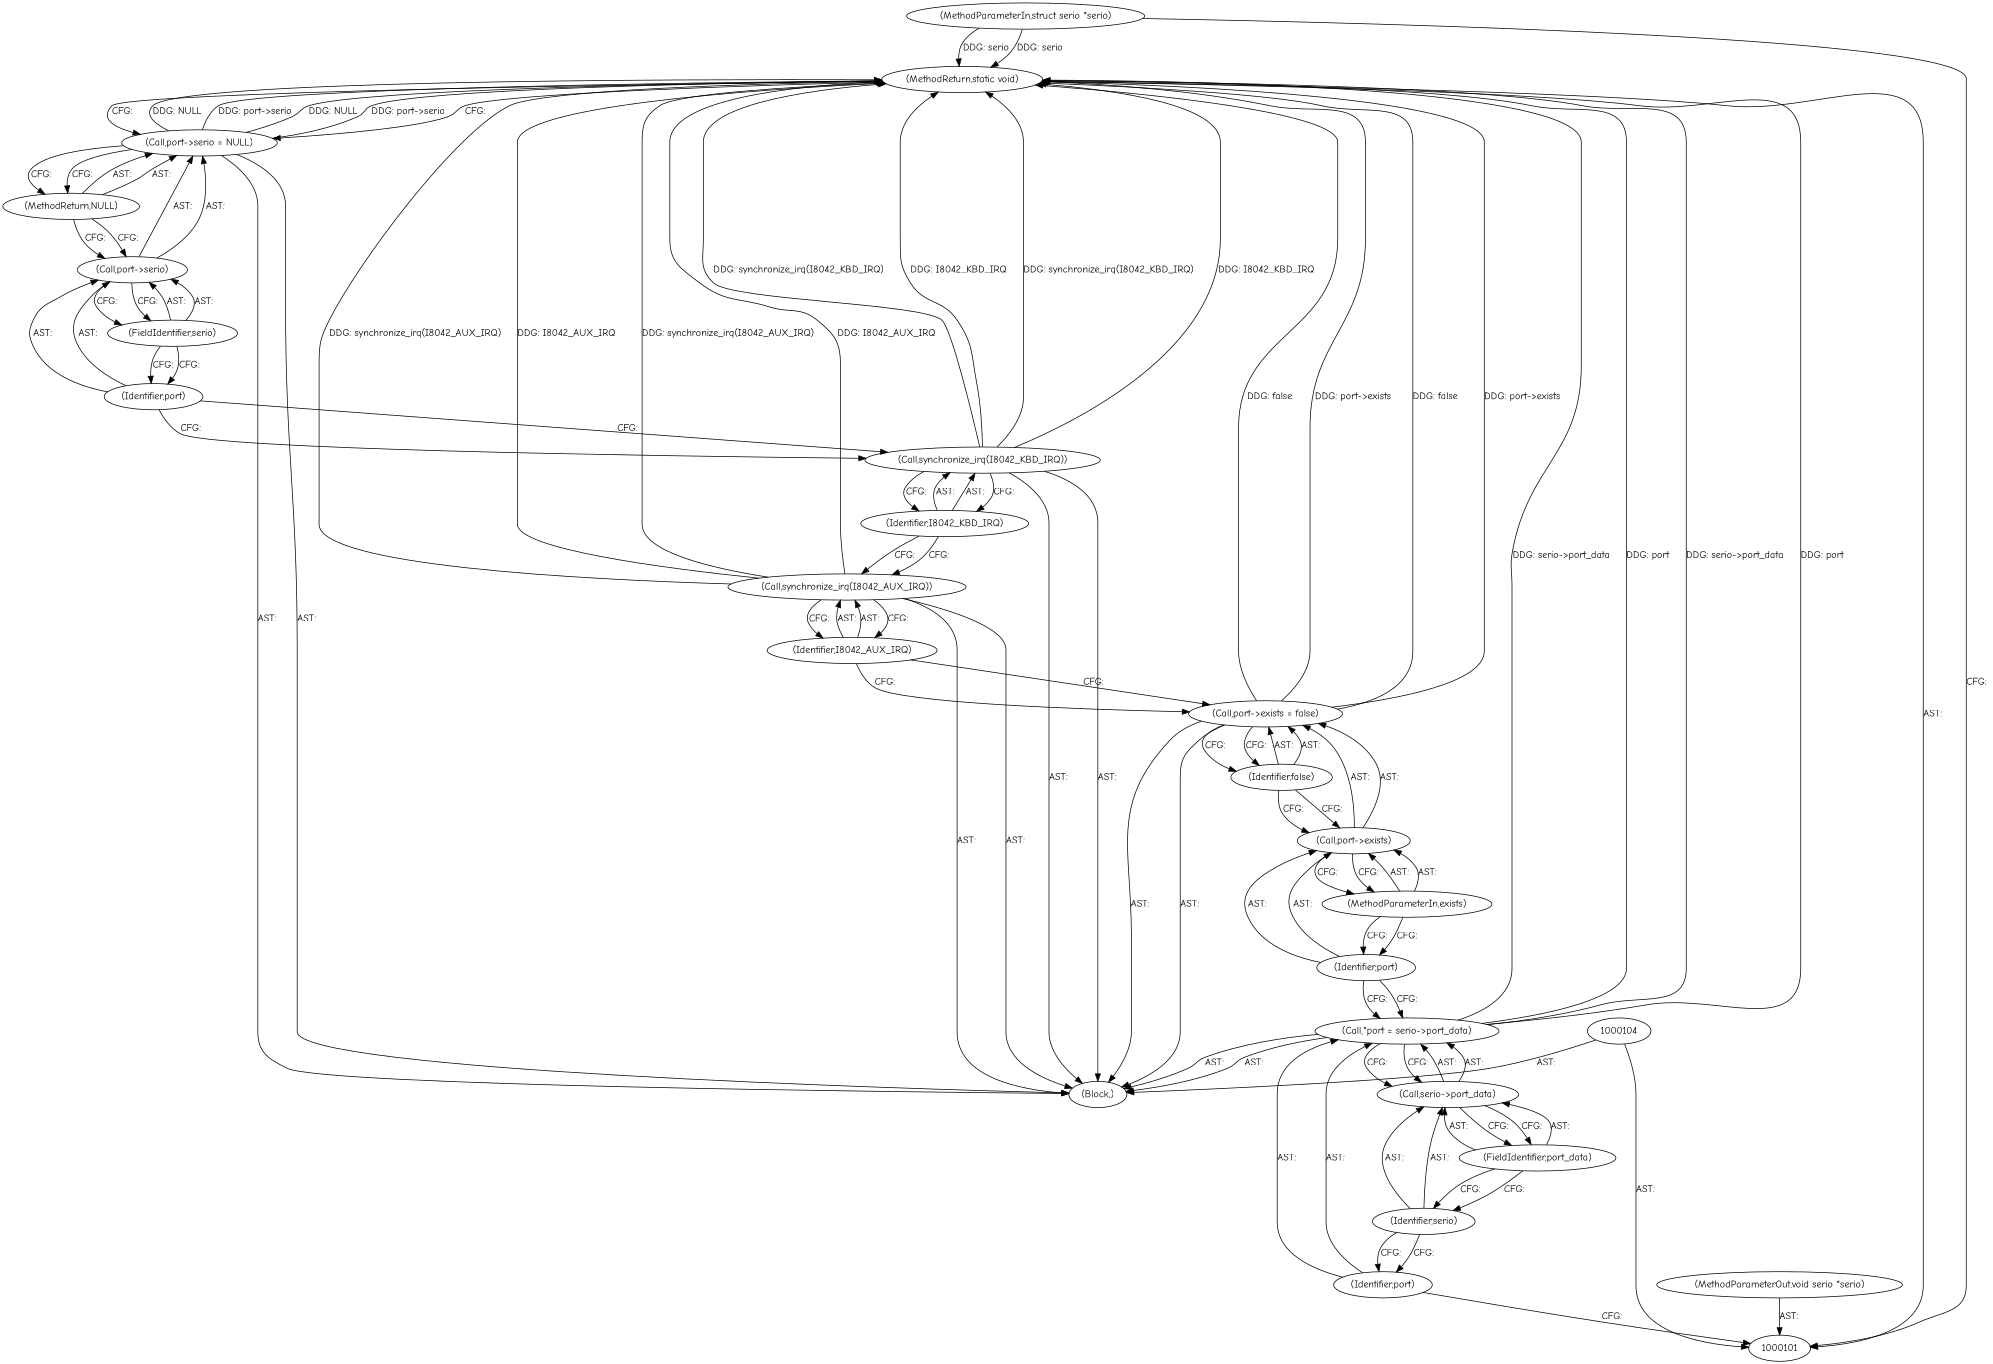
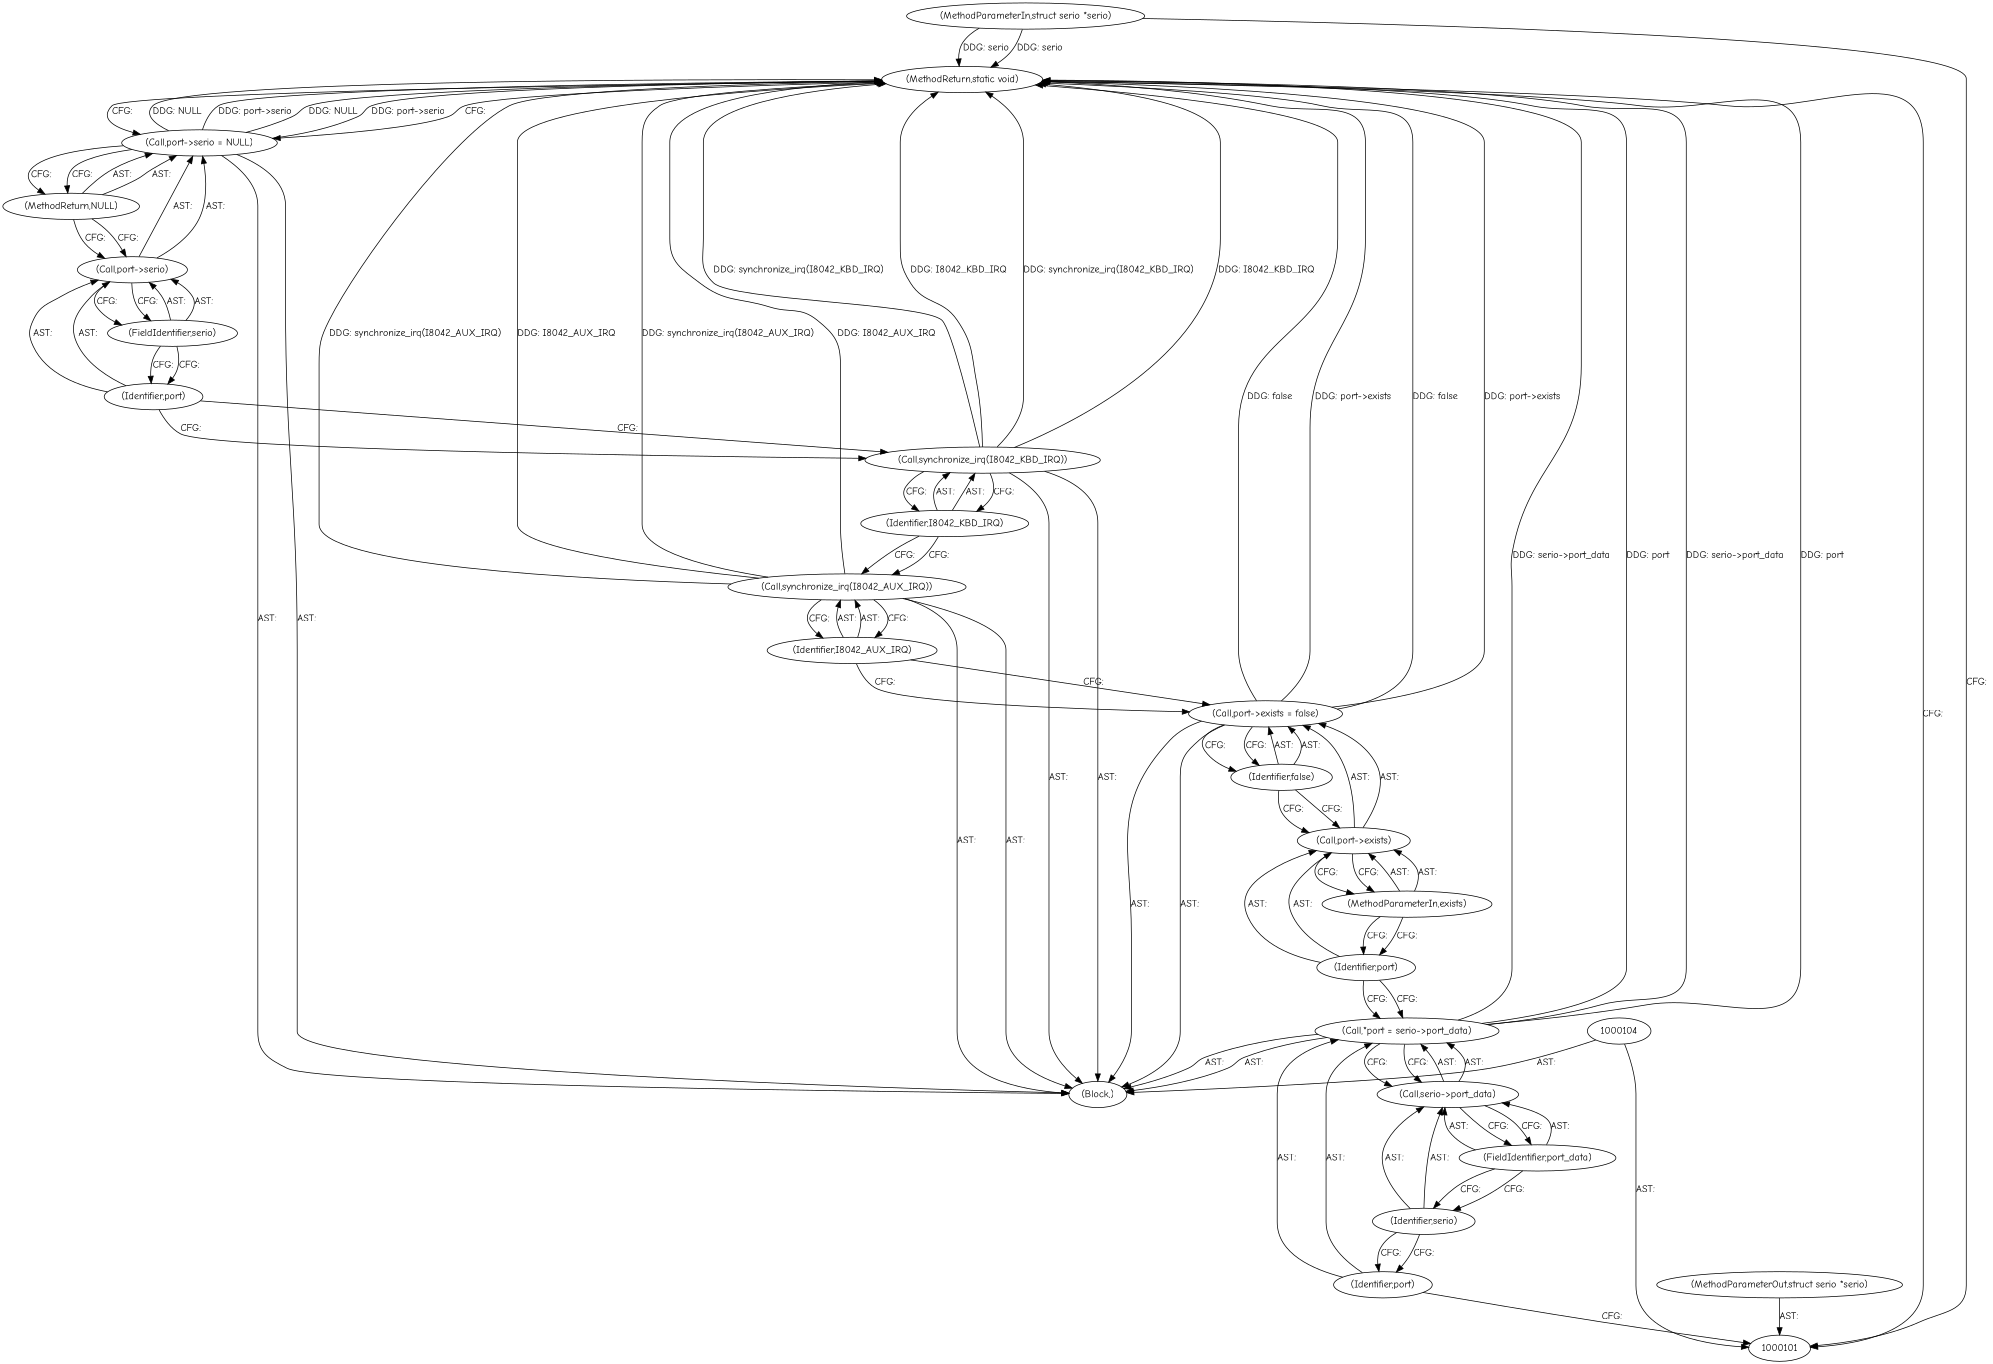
  digraph {
    fontname="Comic Neue"
    node [fontname="Comic Neue"]
    edge [fontname="Comic Neue"]
    n1 [label="(MethodReturn,static void)"]
    n2 [label="(Call,port->serio = NULL)"]
    1000101
    n4 [label="(Block,)"]
    n5 [label="(MethodReturn,NULL)"]
    n6 [label="(MethodParameterIn,struct serio *serio)"]
-   n7 [label="(MethodParameterOut,void serio *serio)"]
+   n7 [label="(MethodParameterOut,struct serio *serio)"]
    n8 [label="(Identifier,I8042_AUX_IRQ)"]
    n9 [label="(Call,synchronize_irq(I8042_AUX_IRQ))"]
    n10 [label="(Call,port->exists = false)"]
    n11 [label="(Identifier,false)"]
    n12 [label="(Identifier,I8042_KBD_IRQ)"]
    n13 [label="(Call,synchronize_irq(I8042_KBD_IRQ))"]
    n14 [label="(Call,port->serio)"]
    n15 [label="(FieldIdentifier,serio)"]
    n16 [label="(Identifier,port)"]
    n17 [label="(Call,*port = serio->port_data)"]
    n18 [label="(Call,serio->port_data)"]
    n19 [label="(FieldIdentifier,port_data)"]
    n20 [label="(Identifier,port)"]
    n21 [label="(Identifier,serio)"]
    n22 [label="(Call,port->exists)"]
    n23 [label="(MethodParameterIn,exists)"]
    n24 [label="(Identifier,port)"]
    1000104
    n1 -> n2 [label="CFG: "]
    n1 -> n2 [label="CFG: "]
-   n1 -> 1000101 [label="AST: "]
+   n1 -> 1000101 [label="CFG: "]
    n2 -> n1 [label="DDG: NULL"]
    n2 -> n1 [label="DDG: port->serio"]
    n2 -> n1 [label="DDG: NULL"]
    n2 -> n1 [label="DDG: port->serio"]
    n2 -> n4 [label="AST: "]
    n2 -> n4 [label="AST: "]
    n2 -> n5 [label="CFG: "]
    n2 -> n5 [label="CFG: "]
    n5 -> n2 [label="AST: "]
    n5 -> n2 [label="AST: "]
    n5 -> n14 [label="CFG: "]
    n5 -> n14 [label="CFG: "]
    n6 -> n1 [label="DDG: serio"]
    n6 -> n1 [label="DDG: serio"]
    n6 -> 1000101 [label="CFG: "]
    n7 -> 1000101 [label="AST: "]
    n8 -> n9 [label="AST: "]
    n8 -> n9 [label="AST: "]
    n8 -> n10 [label="CFG: "]
    n8 -> n10 [label="CFG: "]
    n9 -> n1 [label="DDG: synchronize_irq(I8042_AUX_IRQ)"]
    n9 -> n1 [label="DDG: I8042_AUX_IRQ"]
    n9 -> n1 [label="DDG: synchronize_irq(I8042_AUX_IRQ)"]
    n9 -> n1 [label="DDG: I8042_AUX_IRQ"]
    n9 -> n4 [label="AST: "]
    n9 -> n4 [label="AST: "]
    n9 -> n8 [label="CFG: "]
    n9 -> n8 [label="CFG: "]
    n10 -> n1 [label="DDG: false"]
    n10 -> n1 [label="DDG: port->exists"]
    n10 -> n1 [label="DDG: false"]
    n10 -> n1 [label="DDG: port->exists"]
    n10 -> n4 [label="AST: "]
    n10 -> n4 [label="AST: "]
    n10 -> n11 [label="CFG: "]
    n10 -> n11 [label="CFG: "]
    n11 -> n10 [label="AST: "]
    n11 -> n10 [label="AST: "]
    n11 -> n22 [label="CFG: "]
    n11 -> n22 [label="CFG: "]
    n12 -> n9 [label="CFG: "]
    n12 -> n9 [label="CFG: "]
    n12 -> n13 [label="AST: "]
    n12 -> n13 [label="AST: "]
    n13 -> n1 [label="DDG: synchronize_irq(I8042_KBD_IRQ)"]
    n13 -> n1 [label="DDG: I8042_KBD_IRQ"]
    n13 -> n1 [label="DDG: synchronize_irq(I8042_KBD_IRQ)"]
    n13 -> n1 [label="DDG: I8042_KBD_IRQ"]
    n13 -> n4 [label="AST: "]
    n13 -> n4 [label="AST: "]
    n13 -> n12 [label="CFG: "]
    n13 -> n12 [label="CFG: "]
    n14 -> n2 [label="AST: "]
    n14 -> n2 [label="AST: "]
    n14 -> n15 [label="CFG: "]
    n14 -> n15 [label="CFG: "]
    n15 -> n14 [label="AST: "]
    n15 -> n14 [label="AST: "]
    n15 -> n16 [label="CFG: "]
    n15 -> n16 [label="CFG: "]
    n16 -> n13 [label="CFG: "]
    n16 -> n13 [label="CFG: "]
    n16 -> n14 [label="AST: "]
    n16 -> n14 [label="AST: "]
    n17 -> n1 [label="DDG: serio->port_data"]
    n17 -> n1 [label="DDG: port"]
    n17 -> n1 [label="DDG: serio->port_data"]
    n17 -> n1 [label="DDG: port"]
    n17 -> n4 [label="AST: "]
    n17 -> n4 [label="AST: "]
    n17 -> n18 [label="CFG: "]
    n17 -> n18 [label="CFG: "]
    n18 -> n17 [label="AST: "]
    n18 -> n17 [label="AST: "]
    n18 -> n19 [label="CFG: "]
    n18 -> n19 [label="CFG: "]
    n19 -> n18 [label="AST: "]
    n19 -> n18 [label="AST: "]
    n19 -> n21 [label="CFG: "]
    n19 -> n21 [label="CFG: "]
    n20 -> 1000101 [label="CFG: "]
    n20 -> n17 [label="AST: "]
    n20 -> n17 [label="AST: "]
    n21 -> n18 [label="AST: "]
    n21 -> n18 [label="AST: "]
    n21 -> n20 [label="CFG: "]
    n21 -> n20 [label="CFG: "]
    n22 -> n10 [label="AST: "]
    n22 -> n10 [label="AST: "]
    n22 -> n23 [label="CFG: "]
    n22 -> n23 [label="CFG: "]
    n23 -> n22 [label="AST: "]
    n23 -> n22 [label="AST: "]
    n23 -> n24 [label="CFG: "]
    n23 -> n24 [label="CFG: "]
    n24 -> n17 [label="CFG: "]
    n24 -> n17 [label="CFG: "]
    n24 -> n22 [label="AST: "]
    n24 -> n22 [label="AST: "]
    1000104 -> 1000101 [label="AST: "]
    1000104 -> n4 [label="AST: "]
  }
